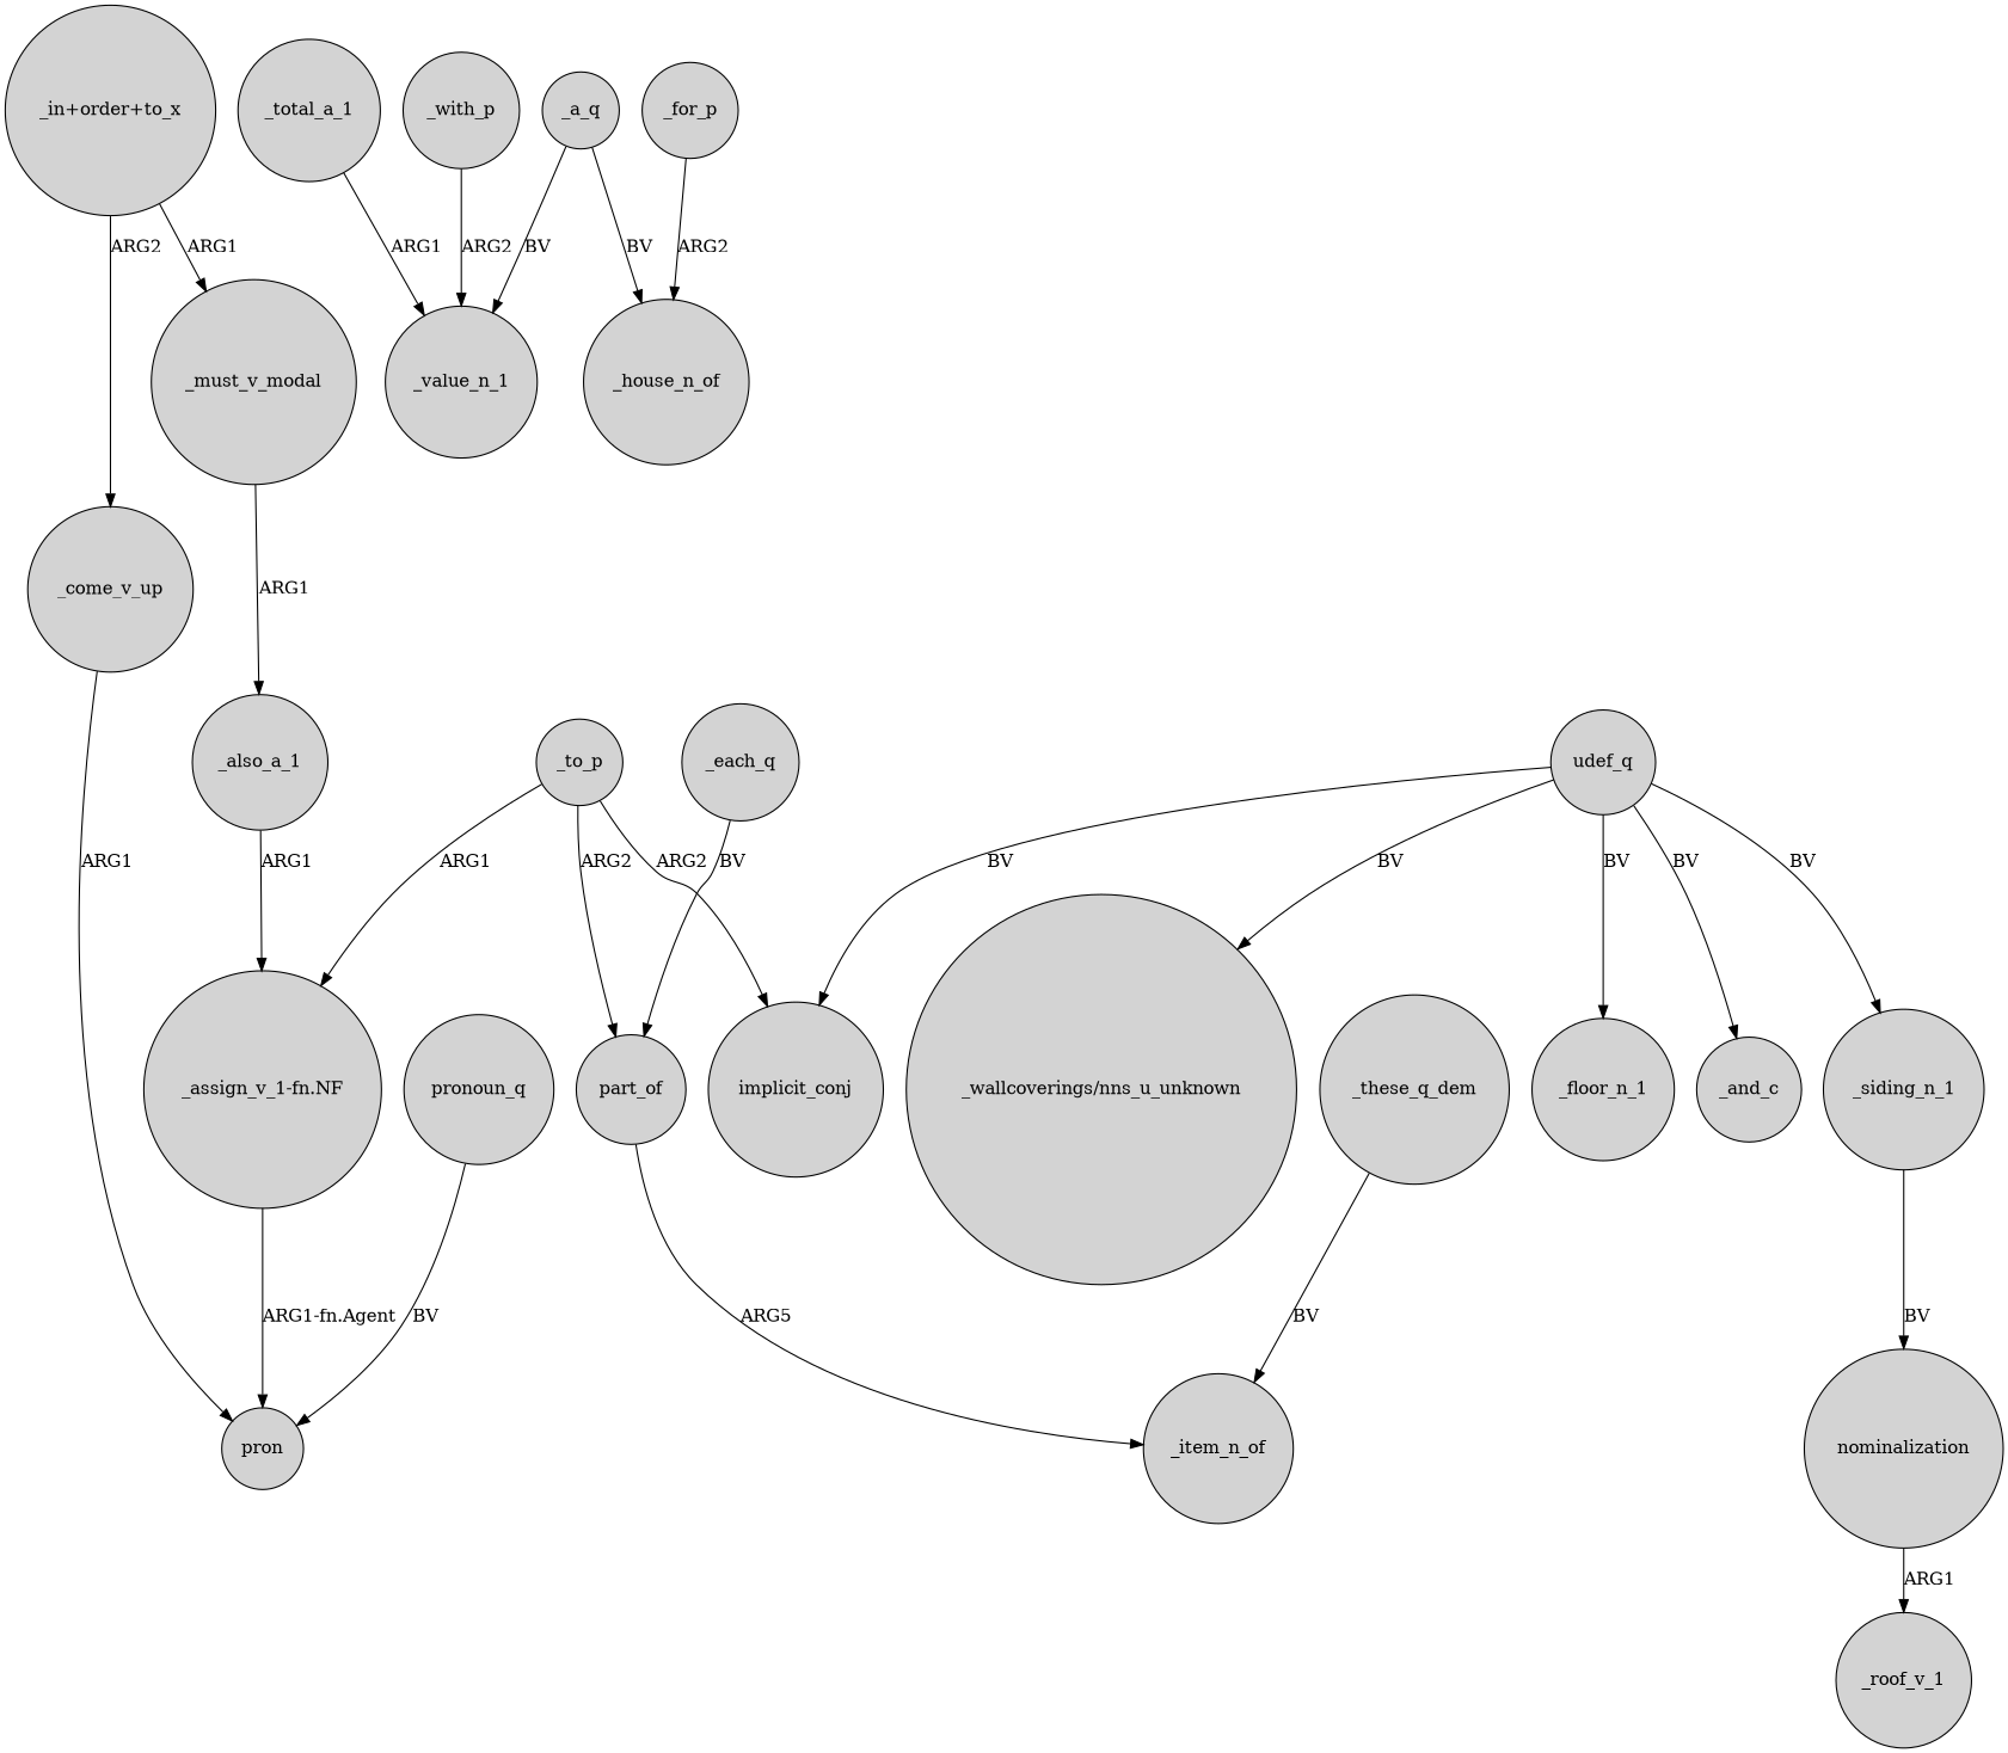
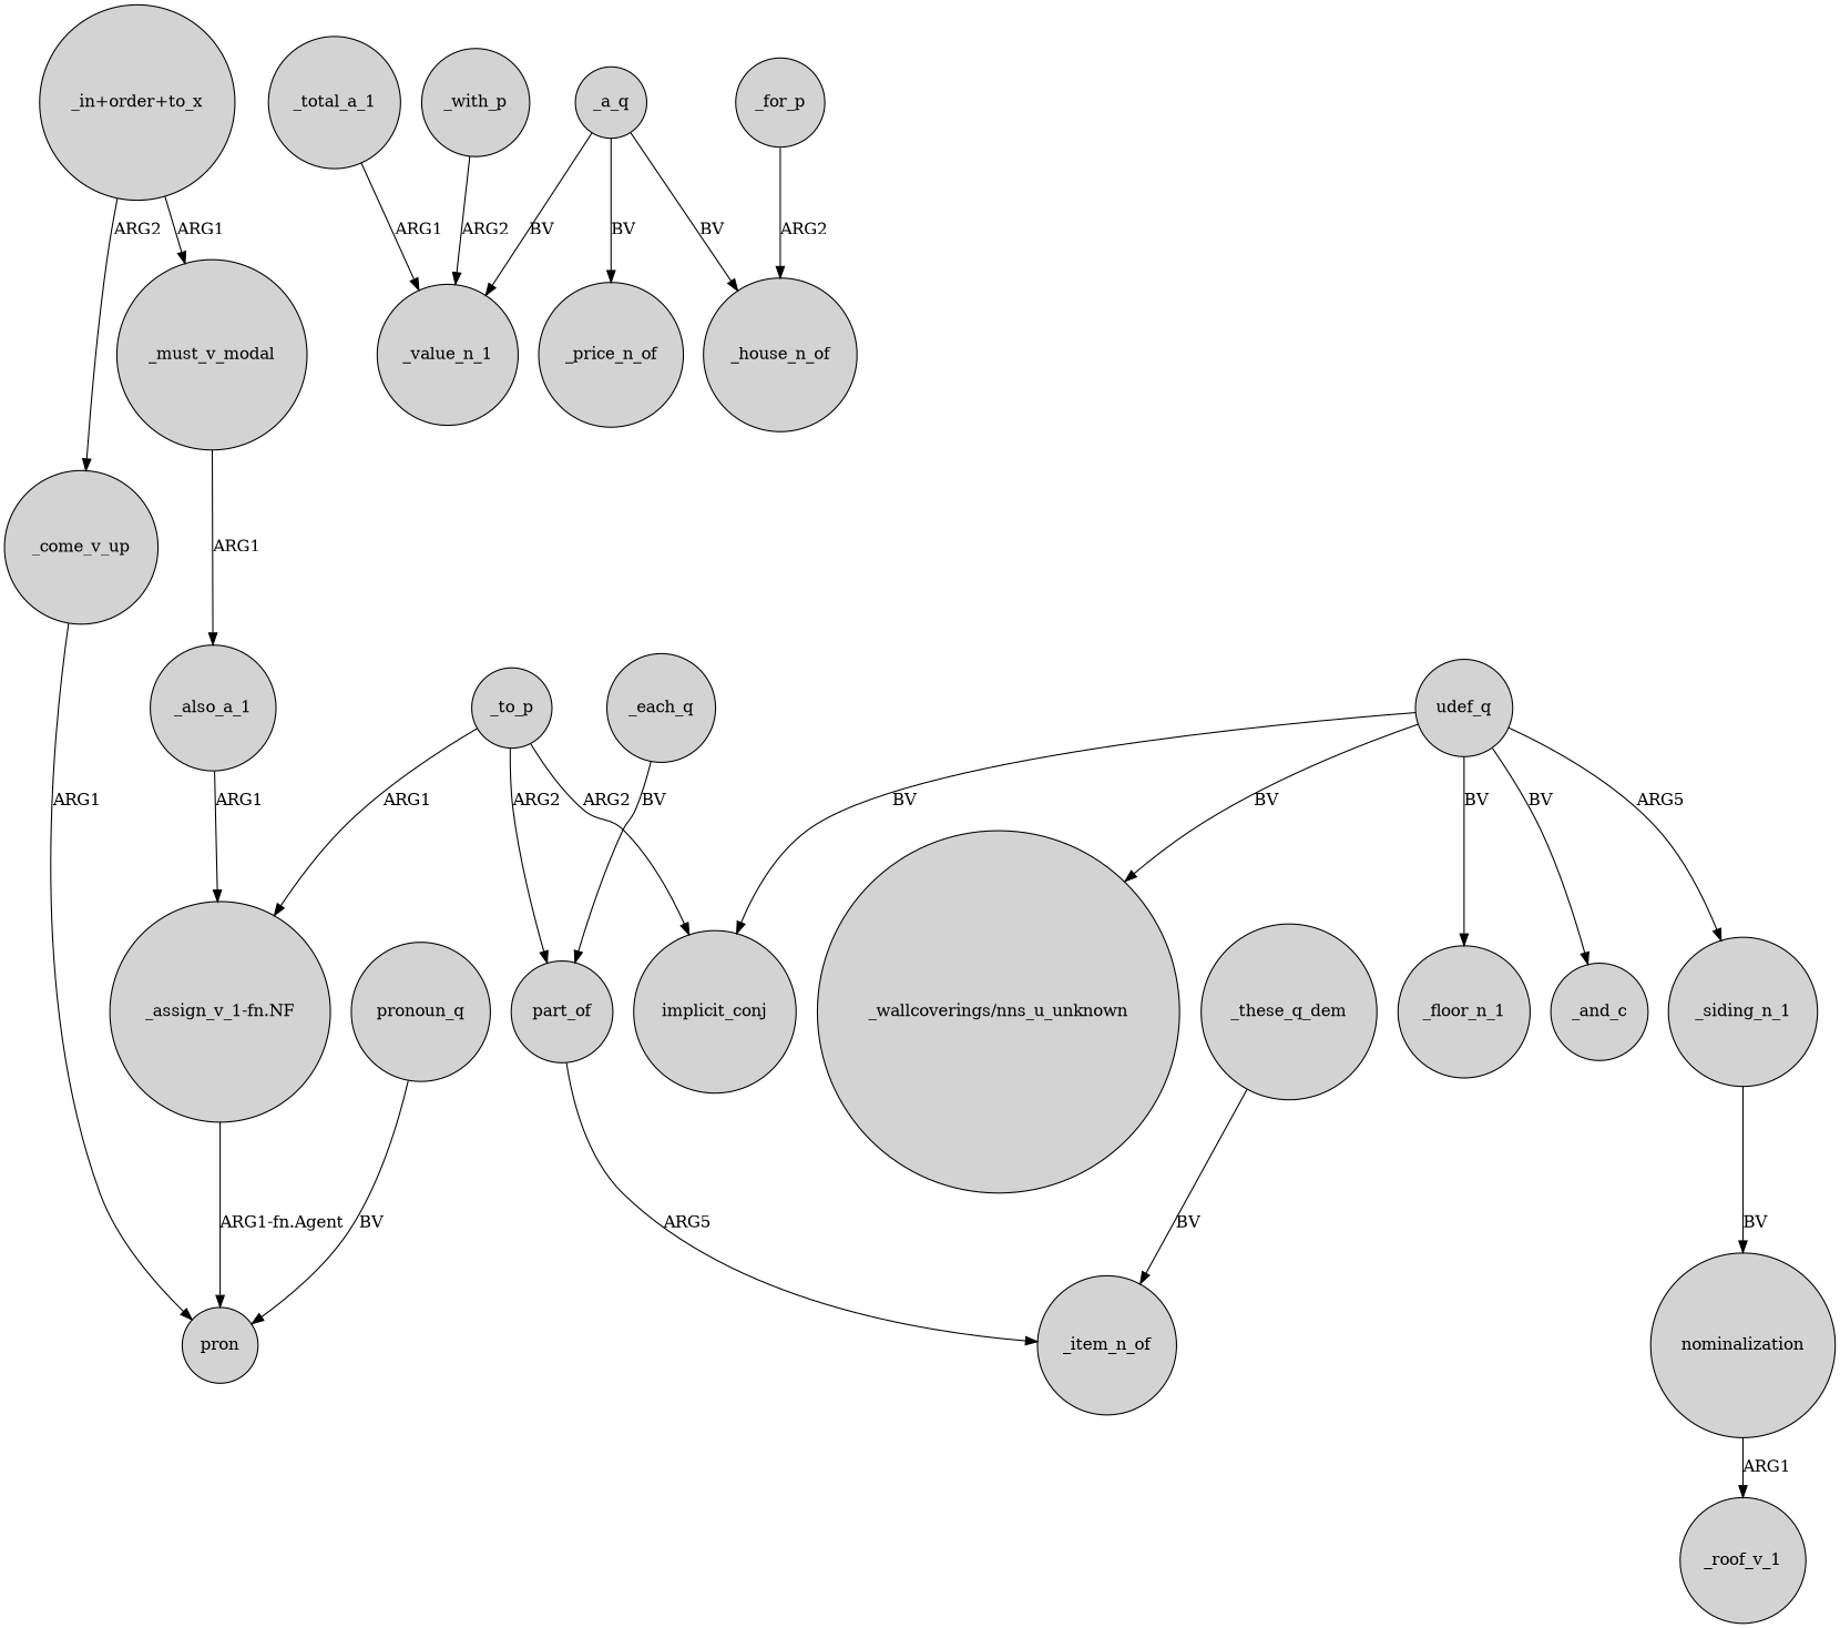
  digraph {
    fontname="DejaVu Serif"
    node [fontname="DejaVu Serif" shape=circle style=filled]
    edge [fontname="DejaVu Serif"]
    "_assign_v_1-fn.NF"
    pron
    udef_q
    "_wallcoverings/nns_u_unknown"
    _siding_n_1
    implicit_conj
    _floor_n_1
    _and_c
    nominalization
    _roof_v_1
    _come_v_up
    _these_q_dem
    _item_n_of
    _total_a_1
    _value_n_1
    _for_p
    _house_n_of
    pronoun_q
    _a_q
+   _price_n_of
    _with_p
    _also_a_1
    _must_v_modal
    _to_p
    part_of
    _each_q
    "_in+order+to_x"
    "_assign_v_1-fn.NF" -> pron [label="ARG1-fn.Agent"]
    udef_q -> "_wallcoverings/nns_u_unknown" [label=BV]
-   udef_q -> _siding_n_1 [label=BV]
+   udef_q -> _siding_n_1 [label=ARG5]
    udef_q -> implicit_conj [label=BV]
    udef_q -> _floor_n_1 [label=BV]
    udef_q -> _and_c [label=BV]
    _siding_n_1 -> nominalization [label=BV]
    nominalization -> _roof_v_1 [label=ARG1]
    _come_v_up -> pron [label=ARG1]
    _these_q_dem -> _item_n_of [label=BV]
    _total_a_1 -> _value_n_1 [label=ARG1]
    _for_p -> _house_n_of [label=ARG2]
    pronoun_q -> pron [label=BV]
    _a_q -> _value_n_1 [label=BV]
    _a_q -> _house_n_of [label=BV]
+   _a_q -> _price_n_of [label=BV]
    _with_p -> _value_n_1 [label=ARG2]
    _also_a_1 -> "_assign_v_1-fn.NF" [label=ARG1]
    _must_v_modal -> _also_a_1 [label=ARG1]
    _to_p -> "_assign_v_1-fn.NF" [label=ARG1]
    _to_p -> implicit_conj [label=ARG2]
    _to_p -> part_of [label=ARG2]
    part_of -> _item_n_of [label=ARG5]
    _each_q -> part_of [label=BV]
    "_in+order+to_x" -> _come_v_up [label=ARG2]
    "_in+order+to_x" -> _must_v_modal [label=ARG1]
  }
